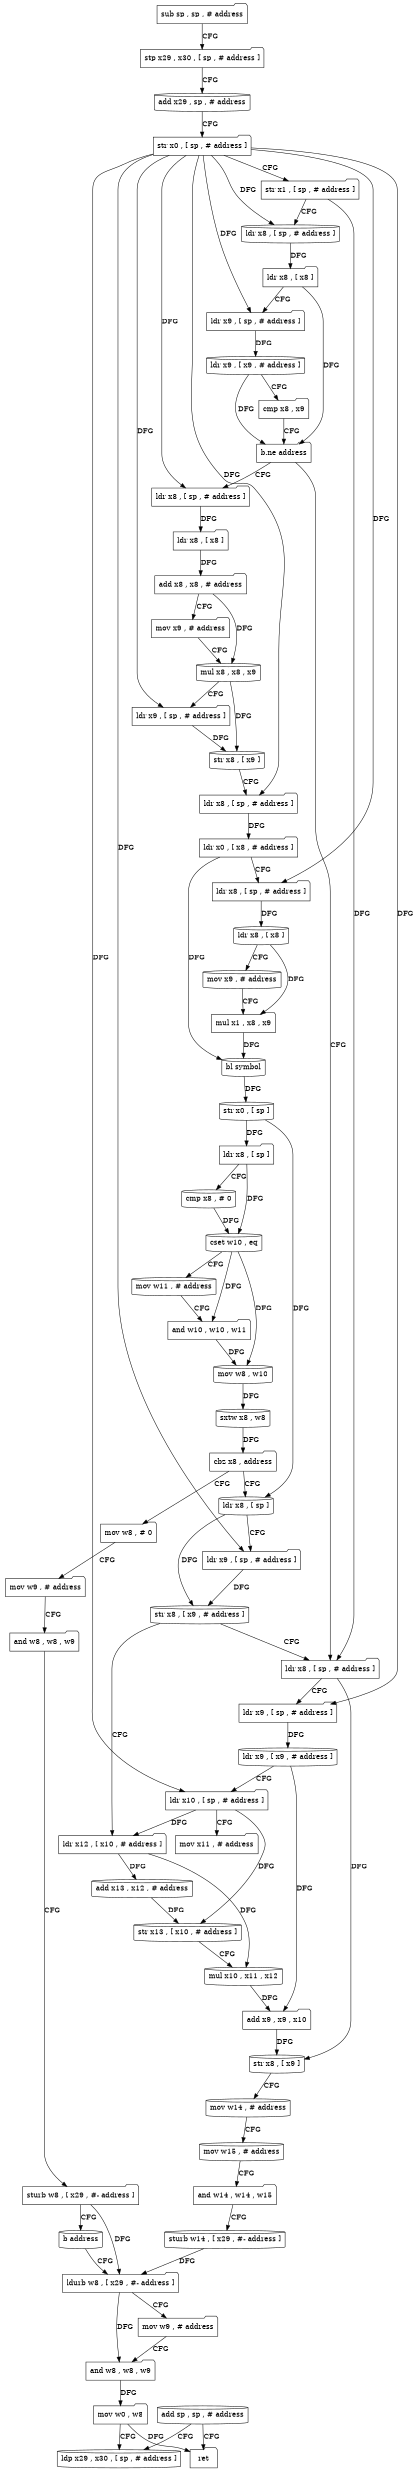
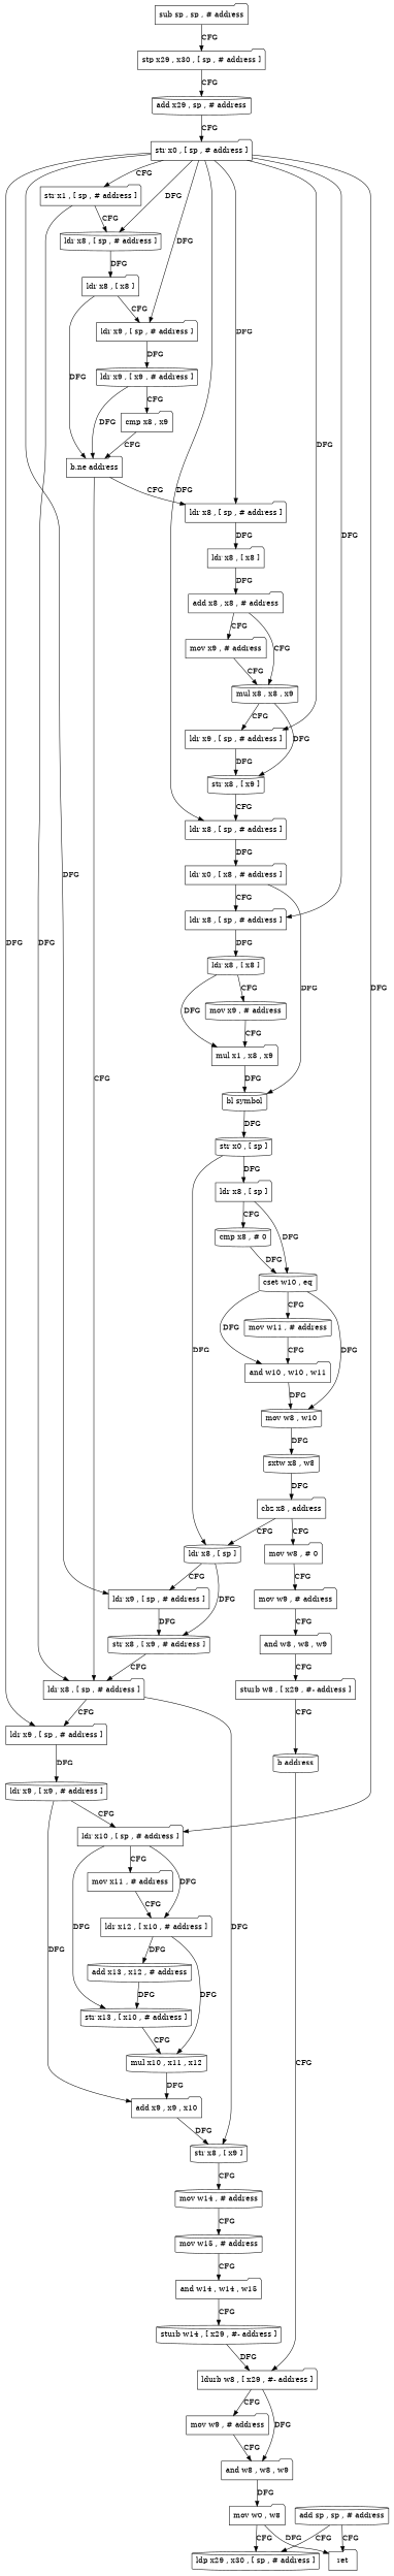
  digraph {
    node [shape=folder]
    n1 [label="sub sp , sp , # address"]
    n2 [label="stp x29 , x30 , [ sp , # address ]"]
    n3 [label="add x29 , sp , # address" shape=cylinder]
    n4 [label="str x0 , [ sp , # address ]"]
    n5 [label="str x1 , [ sp , # address ]"]
    n6 [label="ldr x8 , [ sp , # address ]" shape=cylinder]
    n7 [label="ldr x9 , [ sp , # address ]"]
    n8 [label="ldr x8 , [ sp , # address ]"]
    n9 [label="ldr x9 , [ sp , # address ]"]
    n10 [label="ldr x10 , [ sp , # address ]"]
    n11 [label="ldr x9 , [ sp , # address ]"]
    n12 [label="ldr x8 , [ sp , # address ]"]
    n13 [label="ldr x8 , [ sp , # address ]"]
    n14 [label="ldr x9 , [ sp , # address ]"]
    n15 [label="ldr x8 , [ sp , # address ]"]
    n16 [label="ldr x8 , [ x8 ]"]
    n17 [label="ldr x9 , [ x9 , # address ]" shape=cylinder]
    n18 [label="ldr x8 , [ x8 ]"]
    n19 [label="ldr x9 , [ x9 , # address ]" shape=cylinder]
    n20 [label="mov x11 , # address"]
    n21 [label="ldr x12 , [ x10 , # address ]"]
    n22 [label="str x13 , [ x10 , # address ]" shape=cylinder]
    n23 [label="str x8 , [ x9 ]" shape=cylinder]
    n24 [label="ldr x0 , [ x8 , # address ]"]
    n25 [label="ldr x8 , [ x8 ]" shape=cylinder]
    n26 [label="str x8 , [ x9 , # address ]" shape=cylinder]
    n27 [label="str x8 , [ x9 ]" shape=cylinder]
    n28 [label="b.ne address"]
    n29 [label="cmp x8 , x9"]
    n30 [label="mov w14 , # address" shape=cylinder]
    n31 [label="add x8 , x8 , # address"]
    n32 [label="add x9 , x9 , x10"]
    n33 [label="add x13 , x12 , # address" shape=cylinder]
    n34 [label="mul x10 , x11 , x12" shape=cylinder]
    n35 [label="mov w15 , # address" shape=cylinder]
    n36 [label="and w14 , w14 , w15"]
    n37 [label="sturb w14 , [ x29 , #- address ]" shape=cylinder]
    n38 [label="ldurb w8 , [ x29 , #- address ]"]
    n39 [label="mov w9 , # address"]
    n40 [label="and w8 , w8 , w9"]
    n41 [label="mov w0 , w8"]
    n42 [label="mov x9 , # address"]
    n43 [label="mul x8 , x8 , x9" shape=cylinder]
    n44 [label="bl symbol" shape=cylinder]
    n45 [label="str x0 , [ sp ]" shape=cylinder]
    n46 [label="mov x9 , # address" shape=cylinder]
    n47 [label="mul x1 , x8 , x9"]
    n48 [label="ldr x8 , [ sp ]"]
    n49 [label="ldr x8 , [ sp ]" shape=cylinder]
    n50 [label="cmp x8 , # 0" shape=cylinder]
    n51 [label="cset w10 , eq" shape=cylinder]
    n52 [label="mov w11 , # address" shape=cylinder]
    n53 [label="and w10 , w10 , w11"]
    n54 [label="mov w8 , w10" shape=cylinder]
    n55 [label="sxtw x8 , w8" shape=cylinder]
    n56 [label="cbz x8 , address"]
    n57 [label="mov w8 , # 0"]
    n58 [label="mov w9 , # address"]
    n59 [label="and w8 , w8 , w9"]
    n60 [label="sturb w8 , [ x29 , #- address ]"]
    n61 [label="b address" shape=cylinder]
    n62 [label="ldp x29 , x30 , [ sp , # address ]" shape=cylinder]
    n63 [label=ret]
    n64 [label="add sp , sp , # address" shape=cylinder]
    n1 -> n2 [label=CFG]
    n2 -> n3 [label=CFG]
    n3 -> n4 [label=CFG]
    n4 -> n5 [label=CFG]
    n4 -> n6 [label=DFG]
    n4 -> n7 [label=DFG]
    n4 -> n8 [label=DFG]
    n4 -> n9 [label=DFG]
    n4 -> n10 [label=DFG]
    n4 -> n11 [label=DFG]
    n4 -> n12 [label=DFG]
    n4 -> n13 [label=DFG]
    n4 -> n14 [label=DFG]
    n5 -> n6 [label=CFG]
    n5 -> n15 [label=DFG]
    n6 -> n16 [label=DFG]
    n7 -> n17 [label=DFG]
    n8 -> n18 [label=DFG]
    n9 -> n19 [label=DFG]
    n10 -> n20 [label=CFG]
    n10 -> n21 [label=DFG]
    n10 -> n22 [label=DFG]
    n11 -> n23 [label=DFG]
    n12 -> n24 [label=DFG]
    n13 -> n25 [label=DFG]
    n14 -> n26 [label=DFG]
    n15 -> n9 [label=CFG]
    n15 -> n27 [label=DFG]
    n16 -> n7 [label=CFG]
    n16 -> n28 [label=DFG]
    n17 -> n28 [label=DFG]
    n17 -> n29 [label=CFG]
    n18 -> n31 [label=DFG]
    n19 -> n10 [label=CFG]
    n19 -> n32 [label=DFG]
-   n26 -> n21 [label=CFG]
+   n20 -> n21 [label=CFG]
    n21 -> n33 [label=DFG]
    n21 -> n34 [label=DFG]
    n22 -> n34 [label=CFG]
    n23 -> n12 [label=CFG]
    n24 -> n13 [label=CFG]
    n24 -> n44 [label=DFG]
    n25 -> n46 [label=CFG]
    n25 -> n47 [label=DFG]
    n26 -> n15 [label=CFG]
    n27 -> n30 [label=CFG]
    n28 -> n8 [label=CFG]
    n28 -> n15 [label=CFG]
    n29 -> n28 [label=CFG]
    n30 -> n35 [label=CFG]
    n31 -> n42 [label=CFG]
-   n31 -> n43 [label=DFG]
+   n31 -> n43 [label=CFG]
    n32 -> n27 [label=DFG]
    n33 -> n22 [label=DFG]
    n34 -> n32 [label=DFG]
    n35 -> n36 [label=CFG]
    n36 -> n37 [label=CFG]
    n37 -> n38 [label=DFG]
    n38 -> n39 [label=CFG]
    n38 -> n40 [label=DFG]
    n39 -> n40 [label=CFG]
    n40 -> n41 [label=DFG]
    n41 -> n62 [label=CFG]
    n41 -> n63 [label=DFG]
    n42 -> n43 [label=CFG]
    n43 -> n11 [label=CFG]
    n43 -> n23 [label=DFG]
    n44 -> n45 [label=DFG]
    n45 -> n48 [label=DFG]
    n45 -> n49 [label=DFG]
    n46 -> n47 [label=CFG]
    n47 -> n44 [label=DFG]
    n48 -> n50 [label=CFG]
    n48 -> n51 [label=DFG]
    n49 -> n14 [label=CFG]
    n49 -> n26 [label=DFG]
    n50 -> n51 [label=DFG]
    n51 -> n52 [label=CFG]
    n51 -> n53 [label=DFG]
    n51 -> n54 [label=DFG]
    n52 -> n53 [label=CFG]
    n53 -> n54 [label=DFG]
    n54 -> n55 [label=DFG]
    n55 -> n56 [label=DFG]
    n56 -> n49 [label=CFG]
    n56 -> n57 [label=CFG]
    n57 -> n58 [label=CFG]
    n58 -> n59 [label=CFG]
    n59 -> n60 [label=CFG]
-   n60 -> n38 [label=DFG]
    n60 -> n61 [label=CFG]
    n61 -> n38 [label=CFG]
    n64 -> n62 [label=CFG]
    n64 -> n63 [label=CFG]
  }
